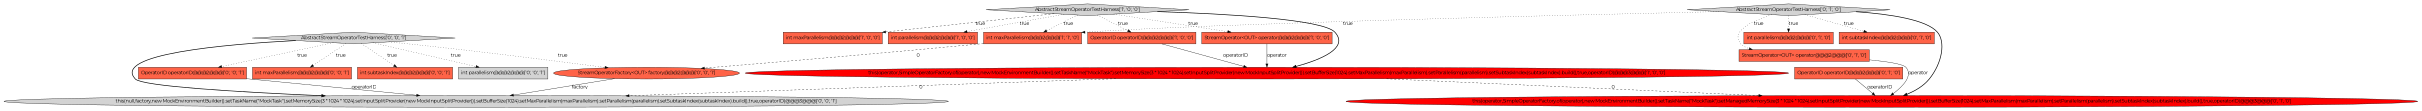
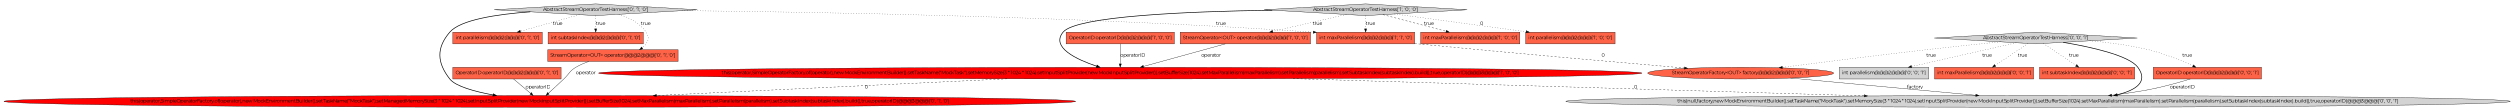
  digraph {
    fontname=Montserrat
    node [fillcolor=tomato fontname=Montserrat shape=box style=filled]
    edge [fontname=Montserrat style=dotted]
    n1 [label="StreamOperator<OUT> operator@@@2@@@['1', '0', '0']"]
    n2 [fillcolor=red label="this(operator,SimpleOperatorFactory.of(operator),new MockEnvironmentBuilder().setTaskName(\"MockTask\").setMemorySize(3 * 1024 * 1024).setInputSplitProvider(new MockInputSplitProvider()).setBufferSize(1024).setMaxParallelism(maxParallelism).setParallelism(parallelism).setSubtaskIndex(subtaskIndex).build(),true,operatorID)@@@3@@@['1', '0', '0']" shape=ellipse]
    n3 [fillcolor=red label="this(operator,SimpleOperatorFactory.of(operator),new MockEnvironmentBuilder().setTaskName(\"MockTask\").setManagedMemorySize(3 * 1024 * 1024).setInputSplitProvider(new MockInputSplitProvider()).setBufferSize(1024).setMaxParallelism(maxParallelism).setParallelism(parallelism).setSubtaskIndex(subtaskIndex).build(),true,operatorID)@@@3@@@['0', '1', '0']" shape=ellipse]
    n4 [fillcolor=lightgray label="this(null,factory,new MockEnvironmentBuilder().setTaskName(\"MockTask\").setMemorySize(3 * 1024 * 1024).setInputSplitProvider(new MockInputSplitProvider()).setBufferSize(1024).setMaxParallelism(maxParallelism).setParallelism(parallelism).setSubtaskIndex(subtaskIndex).build(),true,operatorID)@@@3@@@['0', '0', '1']" shape=ellipse]
    n5 [label="int maxParallelism@@@2@@@['1', '1', '0']"]
    n6 [label="StreamOperatorFactory<OUT> factory@@@2@@@['0', '0', '1']" shape=ellipse]
    n7 [label="int maxParallelism@@@2@@@['1', '0', '0']"]
    n8 [fillcolor=lightgray label="AbstractStreamOperatorTestHarness['0', '1', '0']" shape=diamond]
    n9 [label="StreamOperator<OUT> operator@@@2@@@['0', '1', '0']"]
    n10 [label="int parallelism@@@2@@@['0', '1', '0']"]
    n11 [label="int subtaskIndex@@@2@@@['0', '1', '0']"]
    n12 [label="OperatorID operatorID@@@2@@@['0', '1', '0']"]
    n13 [fillcolor=lightgray label="AbstractStreamOperatorTestHarness['0', '0', '1']" shape=diamond]
    n14 [fillcolor=lightgray label="int parallelism@@@2@@@['0', '0', '1']"]
    n15 [label="OperatorID operatorID@@@2@@@['0', '0', '1']"]
    n16 [label="int maxParallelism@@@2@@@['0', '0', '1']"]
    n17 [label="int subtaskIndex@@@2@@@['0', '0', '1']"]
    n18 [fillcolor=lightgray label="AbstractStreamOperatorTestHarness['1', '0', '0']" shape=diamond]
    n19 [label="OperatorID operatorID@@@2@@@['1', '0', '0']"]
    n20 [label="int parallelism@@@2@@@['1', '0', '0']"]
    n1 -> n2 [label=operator style=solid]
    n2 -> n3 [label=0 style=dashed]
    n2 -> n4 [label=0 style=dashed]
    n5 -> n6 [label=0 style=dashed]
    n6 -> n4 [label=factory style=solid]
    n8 -> n3 [style=bold]
    n8 -> n5 [label=true]
    n8 -> n9 [label=true]
    n8 -> n10 [label=true]
    n8 -> n11 [label=true]
    n9 -> n3 [label=operator style=solid]
    n12 -> n3 [label=operatorID style=solid]
    n13 -> n4 [style=bold]
    n13 -> n6 [label=true]
    n13 -> n14 [label=true]
    n13 -> n15 [label=true]
    n13 -> n16 [label=true]
    n13 -> n17 [label=true]
    n15 -> n4 [label=operatorID style=solid]
    n18 -> n1 [label=true]
    n18 -> n2 [style=bold]
    n18 -> n5 [label=true]
    n18 -> n7 [label=true style=dashed]
-   n18 -> n19 [label=true]
-   n18 -> n20 [label=true]
+   n18 -> n20 [label=0]
    n19 -> n2 [label=operatorID style=solid]
  }
